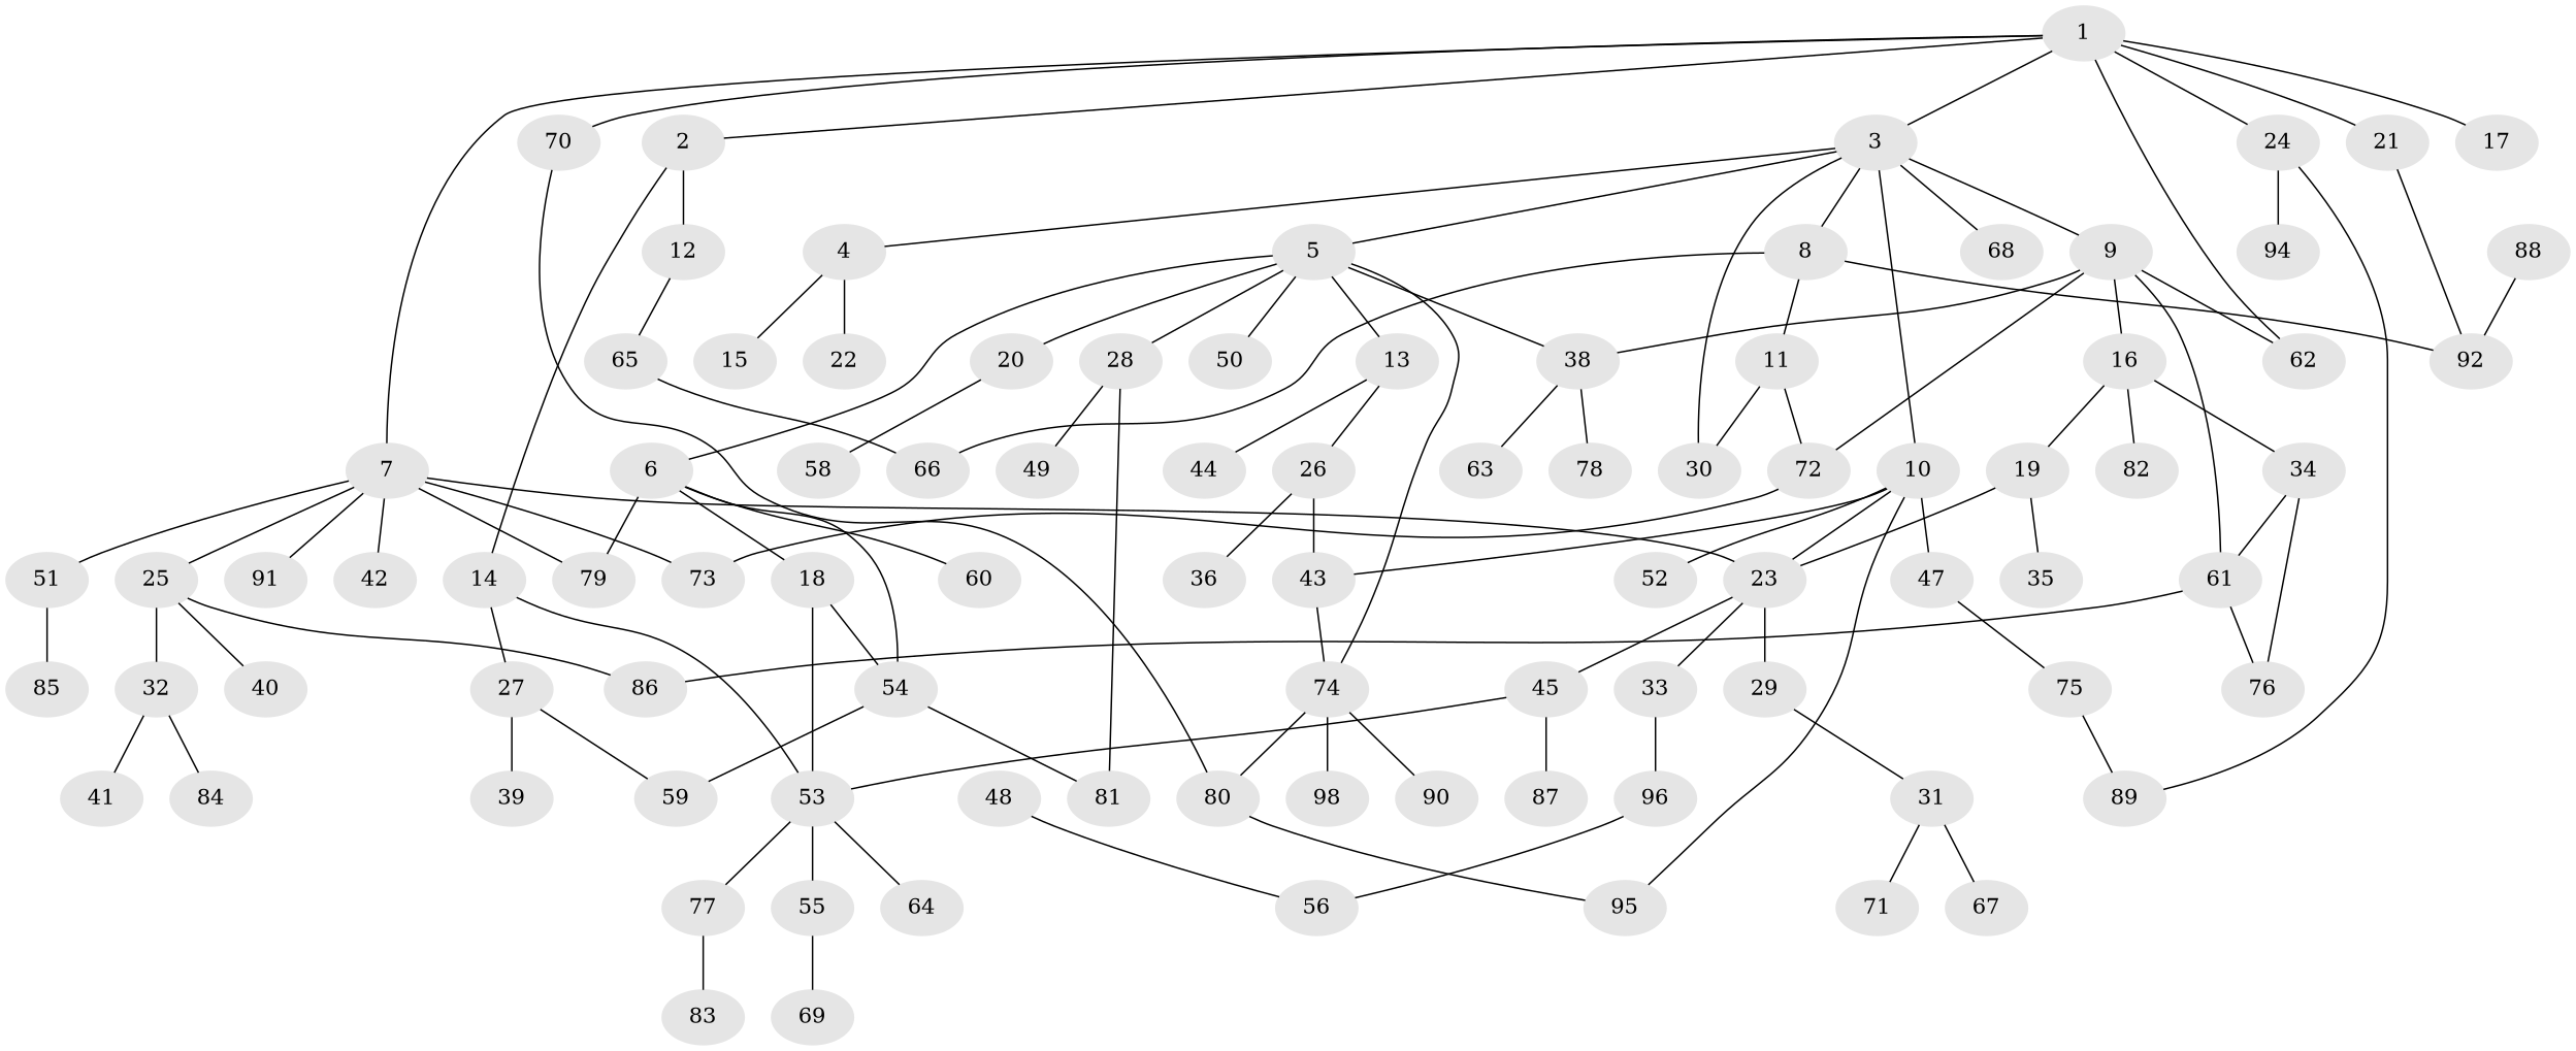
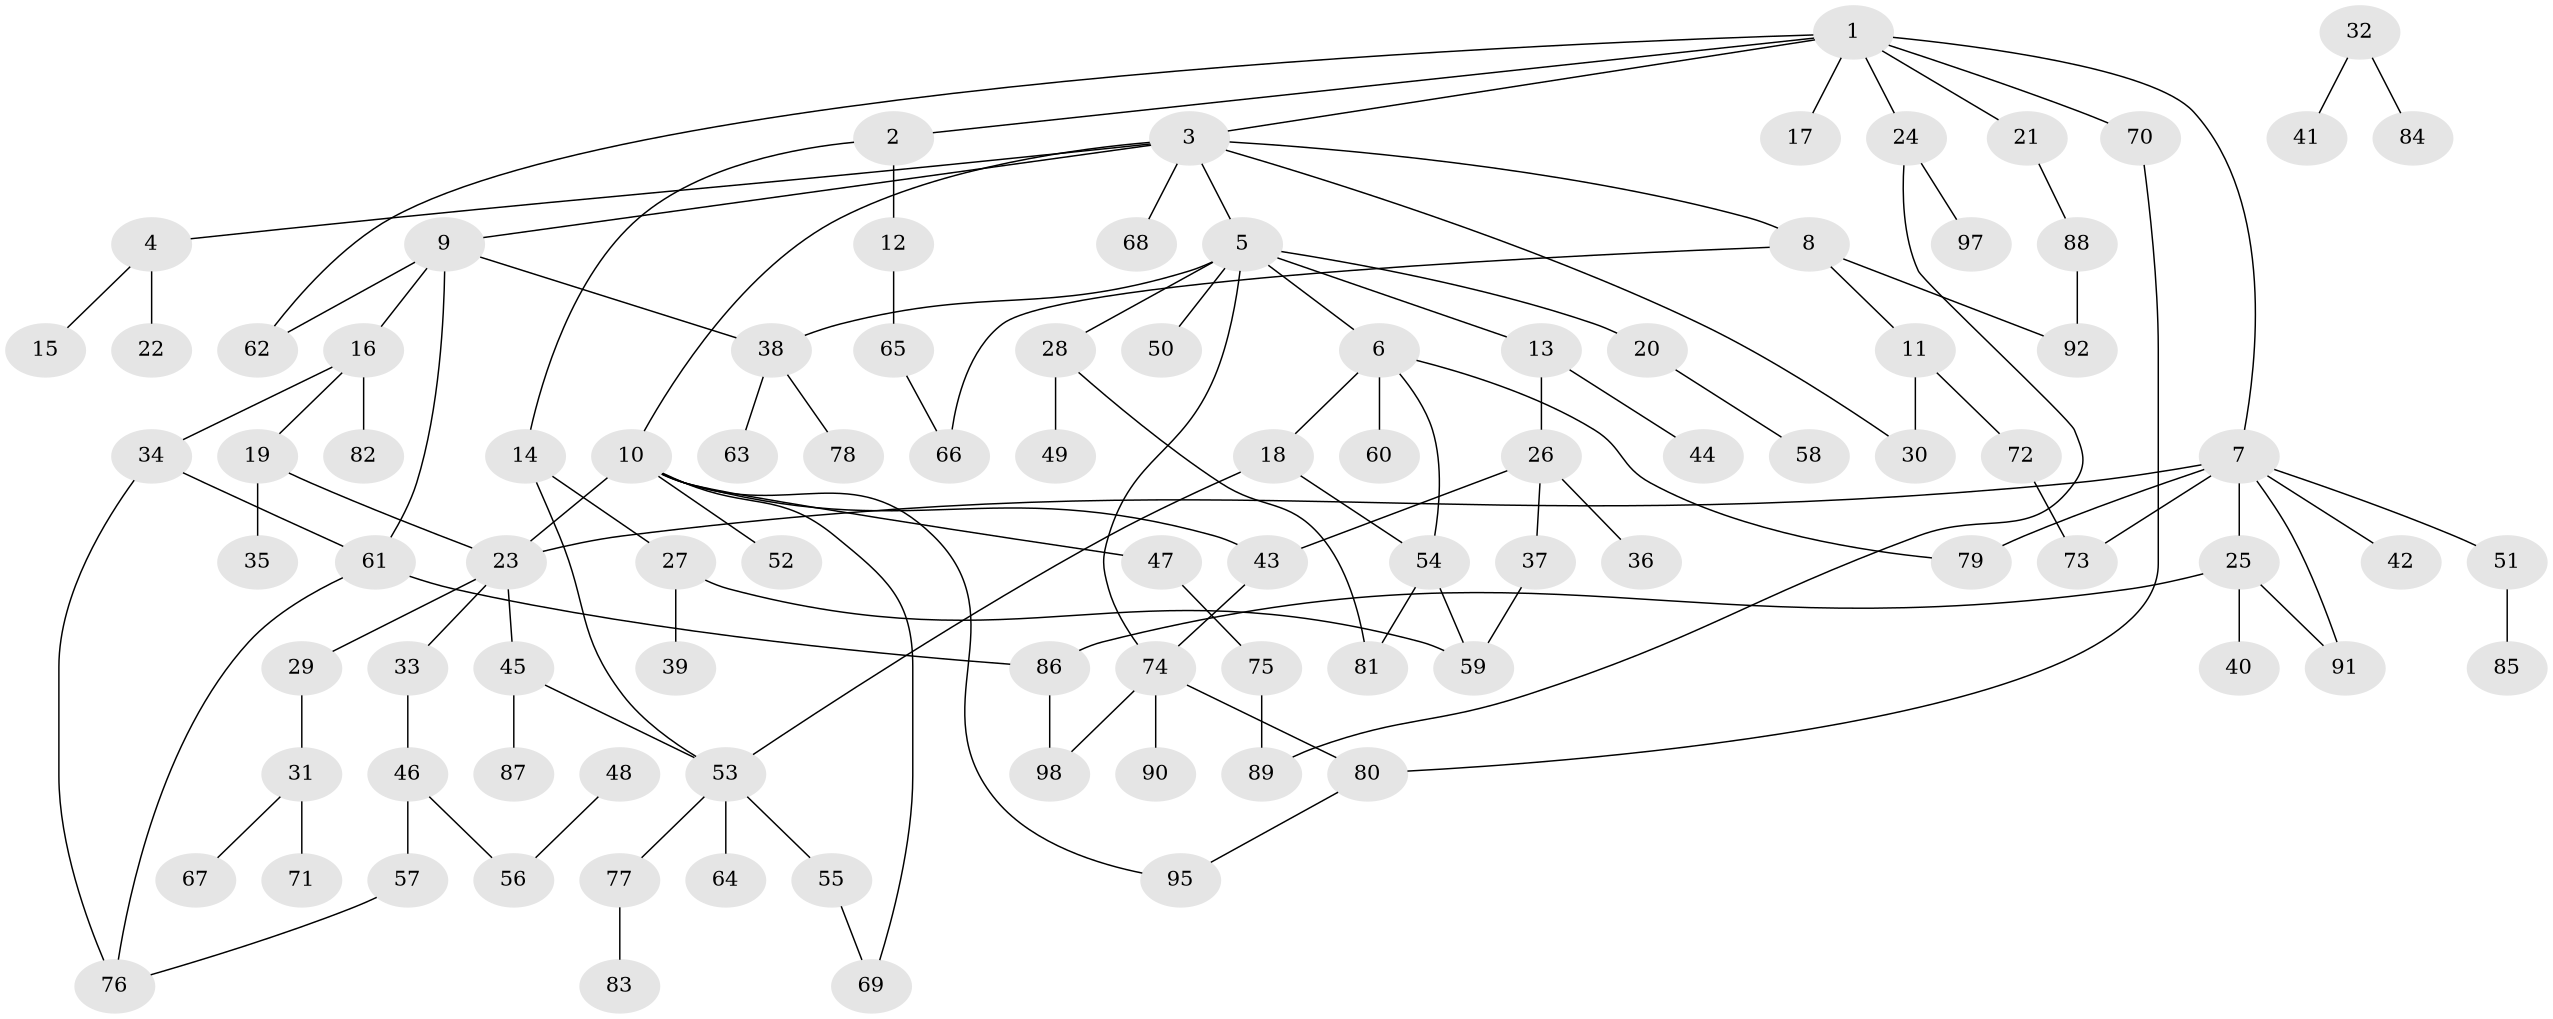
  graph {
    node [color=gray90 style=filled]
    1
    2
    3
    7
    17
    21
    24
    62
    70
    12
    14
    4
    5
    8
    9
    10
    30
    68
    79
    23
    25
    42
    51
    73
    91
    88
    89
-   94
+   94 [label=97]
    80
    65
    27
    53
    15
    22
    6
    13
    20
    28
    38
    50
    74
    11
    66
    92
    16
    61
    72
    43
    47
    52
    69
    95
    18
    60
    54
    26
    44
    58
    49
    81
    63
    78
    90
    n64 [label=98]
    29
    33
    45
    32
    40
    86
    85
    19
    34
    82
    76
    75
    36
+   37
    39
    59
    55
    64
    77
    35
    31
-   46 [label=96]
+   46
    87
    41
    84
    67
    71
    48
    56
+   57
    83
    1 -- 2
    1 -- 3
    1 -- 7
    1 -- 17
    1 -- 21
    1 -- 24
    1 -- 62
    1 -- 70
    2 -- 12
    2 -- 14
    3 -- 4
    3 -- 5
    3 -- 8
    3 -- 9
    3 -- 10
    3 -- 30
    3 -- 68
    7 -- 79
    7 -- 23
    7 -- 25
    7 -- 42
    7 -- 51
    7 -- 73
    7 -- 91
-   21 -- 92
+   21 -- 88
    24 -- 89
    24 -- 94
    70 -- 80
    12 -- 65
    14 -- 27
    14 -- 53
    4 -- 15
    4 -- 22
    5 -- 6
    5 -- 13
    5 -- 20
    5 -- 28
    5 -- 38
    5 -- 50
    5 -- 74
    8 -- 11
    8 -- 66
    8 -- 92
    9 -- 62
    9 -- 38
    9 -- 16
    9 -- 61
-   9 -- 72
    10 -- 23
    10 -- 43
    10 -- 47
    10 -- 52
+   10 -- 69
    10 -- 95
    23 -- 29
    23 -- 33
    23 -- 45
-   25 -- 32
+   25 -- 91
    25 -- 40
    25 -- 86
    51 -- 85
    88 -- 92
    80 -- 95
    65 -- 66
    27 -- 39
    27 -- 59
    53 -- 55
    53 -- 64
    53 -- 77
    6 -- 79
    6 -- 18
    6 -- 60
    6 -- 54
    13 -- 26
    13 -- 44
    20 -- 58
    28 -- 49
    28 -- 81
    38 -- 63
    38 -- 78
    74 -- 80
    74 -- 90
    74 -- n64
    11 -- 30
    11 -- 72
    16 -- 19
    16 -- 34
    16 -- 82
    61 -- 86
    61 -- 76
    72 -- 73
    43 -- 74
    47 -- 75
    18 -- 53
    18 -- 54
    54 -- 81
    54 -- 59
    26 -- 43
    26 -- 36
+   26 -- 37
    29 -- 31
    33 -- 46
    45 -- 53
    45 -- 87
    32 -- 41
    32 -- 84
+   86 -- n64
    19 -- 23
    19 -- 35
    34 -- 61
    34 -- 76
    75 -- 89
+   37 -- 59
    55 -- 69
    77 -- 83
    31 -- 67
    31 -- 71
    46 -- 56
+   46 -- 57
    48 -- 56
+   57 -- 76
  }
